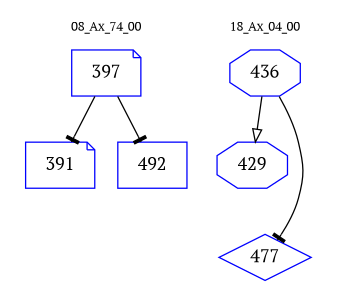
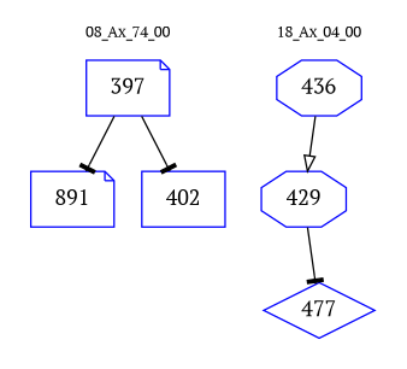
  digraph {
    fontname="PT Serif"
    node [color=blue fontname="PT Serif" shape=note]
    edge [arrowhead=tee color=black fontname="PT Serif"]
    n1 [label=397]
-   n2 [label=391]
-   n3 [label=492 shape=box]
+   n2 [label=891]
+   n3 [label=402 shape=box]
    n4 [label=436 shape=octagon]
    n5 [label=429 shape=octagon]
    n6 [label=477 shape=diamond]
    subgraph cluster_1 {
      color=white
      fontsize=10
      label="08_Ax_74_00"
      n1
      n2
      n3
    }
    subgraph cluster_2 {
      color=white
      fontsize=10
      label="18_Ax_04_00"
      n4
      n5
      n6
    }
    n1 -> n2
    n1 -> n3
    n4 -> n5 [arrowhead=onormal]
-   n4 -> n6
+   n5 -> n6
  }
